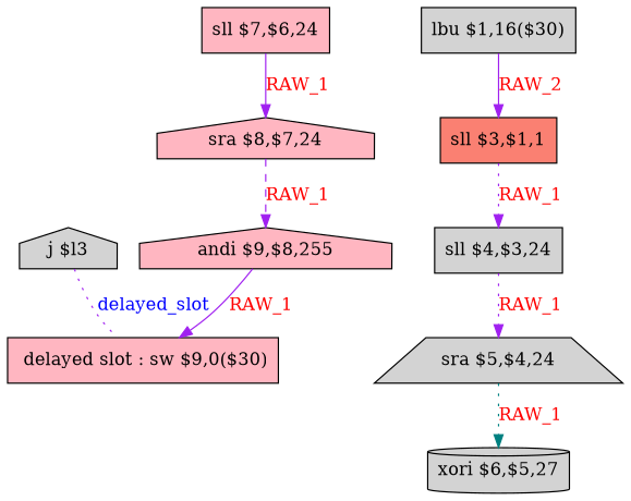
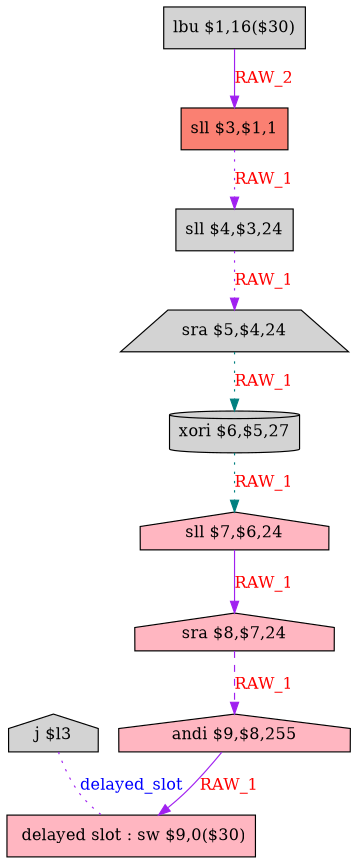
  digraph {
    node [fillcolor=lightgrey shape=box style=filled]
    edge [color=purple fontcolor=red style=dotted]
    n1 [fillcolor=lightpink label=" delayed slot : sw $9,0($30)"]
    n2 [label="j $l3" shape=house]
    n3 [label="lbu $1,16($30)"]
    n4 [fillcolor=salmon label="sll $3,$1,1"]
    n5 [label="sll $4,$3,24"]
    n6 [label="sra $5,$4,24" shape=trapezium]
    n7 [label="xori $6,$5,27" shape=cylinder]
-   n8 [fillcolor=lightpink label="sll $7,$6,24"]
+   n8 [fillcolor=lightpink label="sll $7,$6,24" shape=house]
    n9 [fillcolor=lightpink label="sra $8,$7,24" shape=house]
    n10 [fillcolor=lightpink label="andi $9,$8,255" shape=house]
    n2 -> n1 [dir=none fontcolor=blue label=delayed_slot]
    n3 -> n4 [label=RAW_2 style=solid]
    n4 -> n5 [label=RAW_1]
    n5 -> n6 [label=RAW_1]
    n6 -> n7 [color=teal label=RAW_1]
+   n7 -> n8 [color=teal label=RAW_1]
    n8 -> n9 [label=RAW_1 style=solid]
    n9 -> n10 [label=RAW_1 style=dashed]
    n10 -> n1 [label=RAW_1 style=solid]
  }
